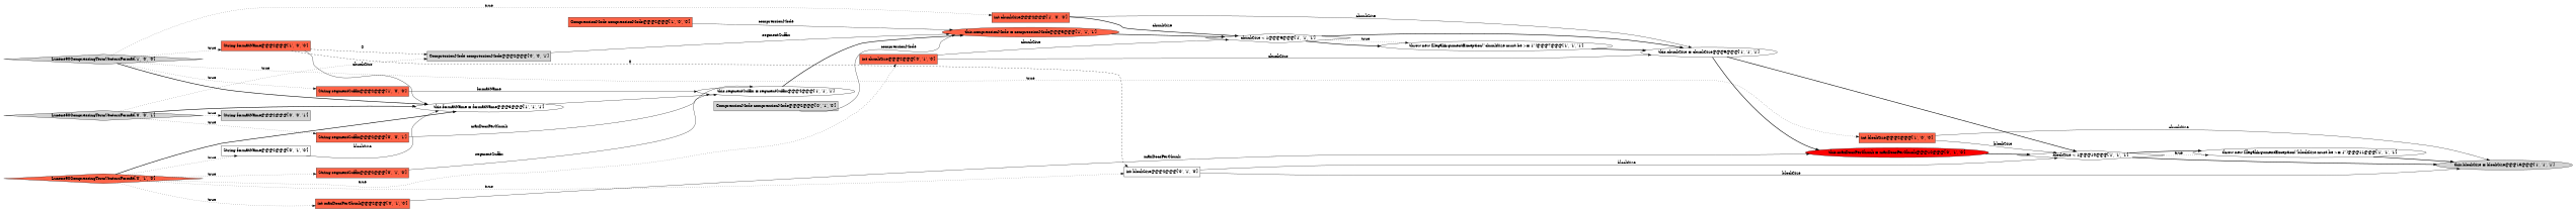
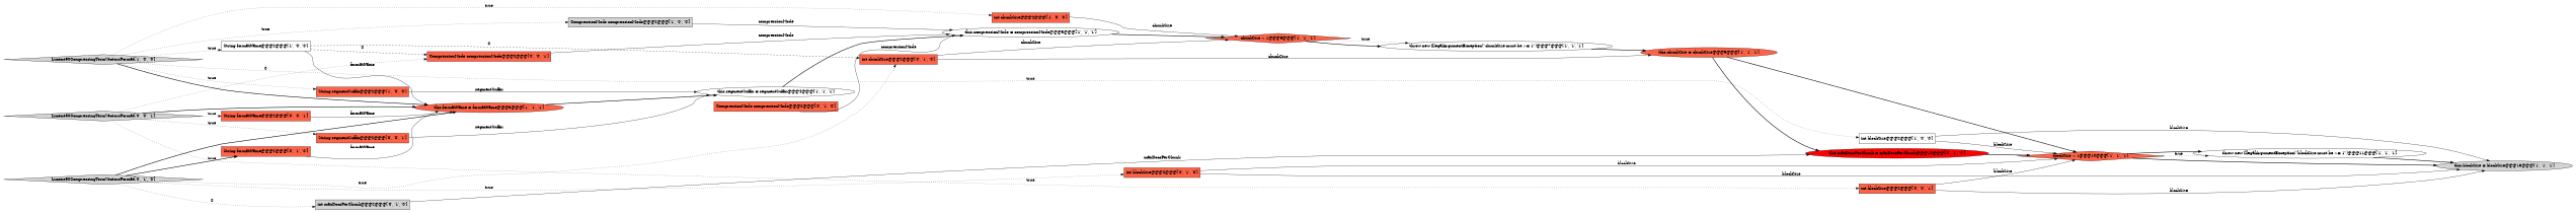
  digraph {
    rankdir=LR
    node [fillcolor=tomato shape=box style=filled]
    edge [style=solid]
-   n1 [fillcolor=white label="this.chunkSize = chunkSize@@@9@@@['1', '1', '1']" shape=ellipse]
-   n2 [fillcolor=white label="blockSize < 1@@@10@@@['1', '1', '1']" shape=diamond]
+   n1 [label="this.chunkSize = chunkSize@@@9@@@['1', '1', '1']" shape=ellipse]
+   n2 [label="blockSize < 1@@@10@@@['1', '1', '1']" shape=diamond]
    n3 [fillcolor=red label="this.maxDocsPerChunk = maxDocsPerChunk@@@10@@@['0', '1', '0']" shape=ellipse]
-   n4 [fillcolor=white label="chunkSize < 1@@@6@@@['1', '1', '1']" shape=diamond]
+   n4 [label="chunkSize < 1@@@6@@@['1', '1', '1']" shape=diamond]
    n5 [fillcolor=white label="throw new IllegalArgumentException(\"chunkSize must be >= 1\")@@@7@@@['1', '1', '1']" shape=ellipse]
-   n6 [fillcolor=white label="this.formatName = formatName@@@3@@@['1', '1', '1']" shape=ellipse]
+   n6 [label="this.formatName = formatName@@@3@@@['1', '1', '1']" shape=ellipse]
    n7 [fillcolor=white label="this.segmentSuffix = segmentSuffix@@@4@@@['1', '1', '1']" shape=ellipse]
-   n8 [label="this.compressionMode = compressionMode@@@5@@@['1', '1', '1']" shape=ellipse]
-   n9 [fillcolor=lightgray label="CompressionMode compressionMode@@@2@@@['0', '1', '0']"]
-   n10 [fillcolor=lightgray label="CompressionMode compressionMode@@@2@@@['0', '0', '1']"]
+   n8 [fillcolor=white label="this.compressionMode = compressionMode@@@5@@@['1', '1', '1']" shape=ellipse]
+   n9 [label="CompressionMode compressionMode@@@2@@@['0', '1', '0']"]
+   n10 [label="CompressionMode compressionMode@@@2@@@['0', '0', '1']"]
    n11 [fillcolor=lightgray label="Lucene50CompressingTermVectorsFormat['0', '0', '1']" shape=diamond]
+   n12 [label="int blockSize@@@2@@@['0', '0', '1']"]
    n13 [label="String segmentSuffix@@@2@@@['0', '0', '1']"]
-   n14 [fillcolor=lightgray label="String formatName@@@2@@@['0', '0', '1']"]
+   n14 [label="String formatName@@@2@@@['0', '0', '1']"]
    n15 [fillcolor=lightgray label="this.blockSize = blockSize@@@13@@@['1', '1', '1']" shape=ellipse]
-   n16 [label="CompressionMode compressionMode@@@2@@@['1', '0', '0']"]
-   n17 [label="Lucene90CompressingTermVectorsFormat['0', '1', '0']" shape=diamond]
+   n16 [fillcolor=lightgray label="CompressionMode compressionMode@@@2@@@['1', '0', '0']"]
+   n17 [fillcolor=lightgray label="Lucene90CompressingTermVectorsFormat['0', '1', '0']" shape=diamond]
    n18 [label="int chunkSize@@@2@@@['0', '1', '0']"]
-   n19 [label="int maxDocsPerChunk@@@2@@@['0', '1', '0']"]
-   n20 [fillcolor=white label="int blockSize@@@2@@@['0', '1', '0']"]
-   n21 [fillcolor=white label="String formatName@@@2@@@['0', '1', '0']"]
-   n22 [label="String segmentSuffix@@@2@@@['0', '1', '0']"]
+   n19 [fillcolor=lightgray label="int maxDocsPerChunk@@@2@@@['0', '1', '0']"]
+   n20 [label="int blockSize@@@2@@@['0', '1', '0']"]
+   n21 [label="String formatName@@@2@@@['0', '1', '0']"]
    n23 [fillcolor=white label="throw new IllegalArgumentException(\"blockSize must be >= 1\")@@@11@@@['1', '1', '1']" shape=ellipse]
    n24 [label="int chunkSize@@@2@@@['1', '0', '0']"]
-   n25 [label="int blockSize@@@2@@@['1', '0', '0']"]
-   n26 [label="String formatName@@@2@@@['1', '0', '0']"]
+   n25 [fillcolor=white label="int blockSize@@@2@@@['1', '0', '0']"]
+   n26 [fillcolor=white label="String formatName@@@2@@@['1', '0', '0']"]
    n27 [fillcolor=lightgray label="Lucene90CompressingTermVectorsFormat['1', '0', '0']" shape=diamond]
    n28 [label="String segmentSuffix@@@2@@@['1', '0', '0']"]
    n1 -> n2 [style=bold]
    n1 -> n3 [style=bold]
    n2 -> n15 [style=bold]
    n2 -> n23 [label=true style=dotted]
    n2 -> n23 [style=bold]
    n3 -> n2 [style=bold]
-   n4 -> n1 [style=bold]
    n4 -> n5 [style=bold]
    n4 -> n5 [label=true style=dotted]
    n5 -> n1 [style=bold]
-   n6 -> n7
+   n6 -> n7 [style=bold]
    n7 -> n8 [style=bold]
    n8 -> n4 [style=bold]
    n9 -> n8 [label=compressionMode]
-   n10 -> n8 [label=segmentSuffix]
+   n10 -> n8 [label=compressionMode]
    n11 -> n6 [style=bold]
-   n11 -> n10 [label=true style=dotted]
+   n11 -> n10 [label=0 style=dotted]
+   n11 -> n12 [label=true style=dotted]
    n11 -> n13 [label=true style=dotted]
    n11 -> n14 [label=true style=dotted]
-   n13 -> n7 [label=maxDocsPerChunk]
+   n12 -> n2 [label=blockSize]
+   n12 -> n15 [label=blockSize]
+   n13 -> n7 [label=segmentSuffix]
+   n14 -> n6 [label=formatName]
    n16 -> n8 [label=compressionMode]
    n17 -> n6 [style=bold]
    n17 -> n18 [label=true style=dotted]
-   n17 -> n19 [label=true style=dotted]
+   n17 -> n19 [label=0 style=dotted]
    n17 -> n20 [label=true style=dotted]
-   n17 -> n21 [label=true style=dotted]
-   n17 -> n22 [label=true style=dotted]
+   n17 -> n21 [label=true style=bold]
    n18 -> n1 [label=chunkSize]
    n18 -> n4 [label=chunkSize]
    n19 -> n3 [label=maxDocsPerChunk]
    n20 -> n2 [label=blockSize]
    n20 -> n15 [label=blockSize]
-   n21 -> n6 [label=blockSize]
-   n22 -> n7 [label=segmentSuffix]
+   n21 -> n6 [label=formatName]
    n23 -> n15 [style=bold]
-   n24 -> n1 [label=chunkSize]
-   n24 -> n4 [label=chunkSize style=bold]
+   n24 -> n4 [label=chunkSize]
    n25 -> n2 [label=blockSize]
-   n25 -> n15 [label=chunkSize]
-   n26 -> n6 [label=chunkSize]
+   n25 -> n15 [label=blockSize]
+   n26 -> n6 [label=formatName]
    n26 -> n10 [label=0 style=dashed]
-   n26 -> n20 [label=0 style=dashed]
+   n26 -> n18 [label=0 style=dashed]
    n27 -> n6 [style=bold]
+   n27 -> n16 [label=true style=dotted]
    n27 -> n24 [label=true style=dotted]
    n27 -> n25 [label=true style=dotted]
    n27 -> n26 [label=true style=dotted]
    n27 -> n28 [label=true style=dotted]
-   n28 -> n7 [label=formatName]
+   n28 -> n7 [label=segmentSuffix]
  }
